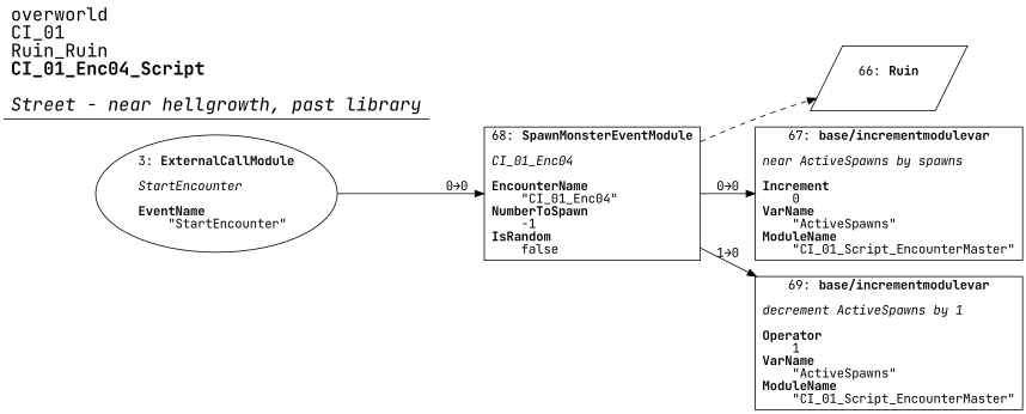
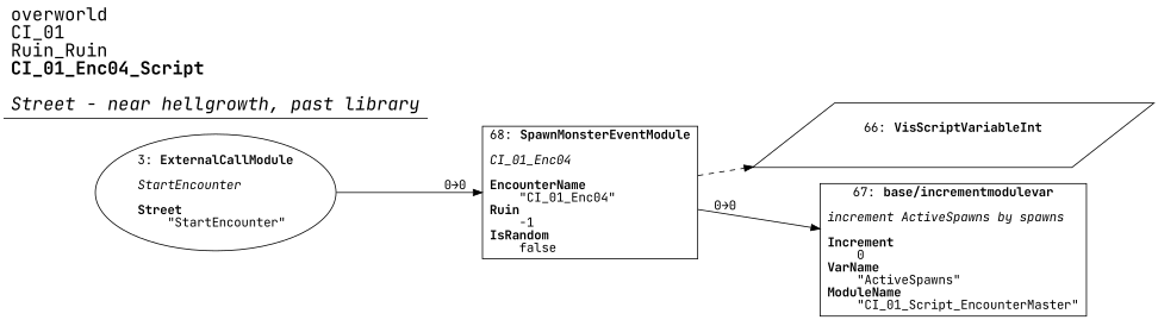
  digraph {
    fontname="JetBrains Mono"
    rankdir=LR
    splines=spline
    node [fontname="JetBrains Mono" shape=box]
    edge [fontname="JetBrains Mono"]
-   n1 [label=<3: <b>ExternalCallModule</b><br/><br/><i>StartEncounter<br align="left"/></i><br align="left"/><b>EventName</b><br align="left"/>    &quot;StartEncounter&quot;<br align="left"/>> shape=oval]
-   n2 [label=<68: <b>SpawnMonsterEventModule</b><br/><br/><i>CI_01_Enc04<br align="left"/></i><br align="left"/><b>EncounterName</b><br align="left"/>    &quot;CI_01_Enc04&quot;<br align="left"/><b>NumberToSpawn</b><br align="left"/>    -1<br align="left"/><b>IsRandom</b><br align="left"/>    false<br align="left"/>>]
-   n3 [label=<66: <b>Ruin</b><br/><br/>> shape=parallelogram]
-   n4 [label=<67: <b>base/incrementmodulevar</b><br/><br/><i>near ActiveSpawns by spawns<br align="left"/></i><br align="left"/><b>Increment</b><br align="left"/>    0<br align="left"/><b>VarName</b><br align="left"/>    &quot;ActiveSpawns&quot;<br align="left"/><b>ModuleName</b><br align="left"/>    &quot;CI_01_Script_EncounterMaster&quot;<br align="left"/>>]
-   n5 [label=<69: <b>base/incrementmodulevar</b><br/><br/><i>decrement ActiveSpawns by 1<br align="left"/></i><br align="left"/><b>Operator</b><br align="left"/>    1<br align="left"/><b>VarName</b><br align="left"/>    &quot;ActiveSpawns&quot;<br align="left"/><b>ModuleName</b><br align="left"/>    &quot;CI_01_Script_EncounterMaster&quot;<br align="left"/>>]
+   n1 [label=<3: <b>ExternalCallModule</b><br/><br/><i>StartEncounter<br align="left"/></i><br align="left"/><b>Street</b><br align="left"/>    &quot;StartEncounter&quot;<br align="left"/>> shape=oval]
+   n2 [label=<68: <b>SpawnMonsterEventModule</b><br/><br/><i>CI_01_Enc04<br align="left"/></i><br align="left"/><b>EncounterName</b><br align="left"/>    &quot;CI_01_Enc04&quot;<br align="left"/><b>Ruin</b><br align="left"/>    -1<br align="left"/><b>IsRandom</b><br align="left"/>    false<br align="left"/>>]
+   n3 [label=<66: <b>VisScriptVariableInt</b><br/><br/>> shape=parallelogram]
+   n4 [label=<67: <b>base/incrementmodulevar</b><br/><br/><i>increment ActiveSpawns by spawns<br align="left"/></i><br align="left"/><b>Increment</b><br align="left"/>    0<br align="left"/><b>VarName</b><br align="left"/>    &quot;ActiveSpawns&quot;<br align="left"/><b>ModuleName</b><br align="left"/>    &quot;CI_01_Script_EncounterMaster&quot;<br align="left"/>>]
    n6 [label=<<font point-size="20">overworld<br align="left"/>CI_01<br align="left"/>Ruin_Ruin<br align="left"/><b>CI_01_Enc04_Script</b><br align="left"/><br/><i>Street - near hellgrowth, past library</i><br align="left"/></font>> shape=underline]
    n1 -> n2 [label="0→0"]
    n2 -> n3 [style=dashed]
    n2 -> n4 [label="0→0"]
-   n2 -> n5 [label="1→0"]
  }
